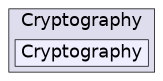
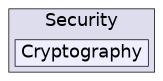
  digraph {
    compound=true
    n1 [fillcolor="#eeeeff" fontname=Helvetica fontsize=24 label=Cryptography pencolor=black shape=box style=filled]
    subgraph cluster_1 {
      bgcolor="#ddddee"
      fontname=Helvetica
      fontsize=24
-     label=Cryptography
+     label=Security
      pencolor=black
      n1
    }
  }
